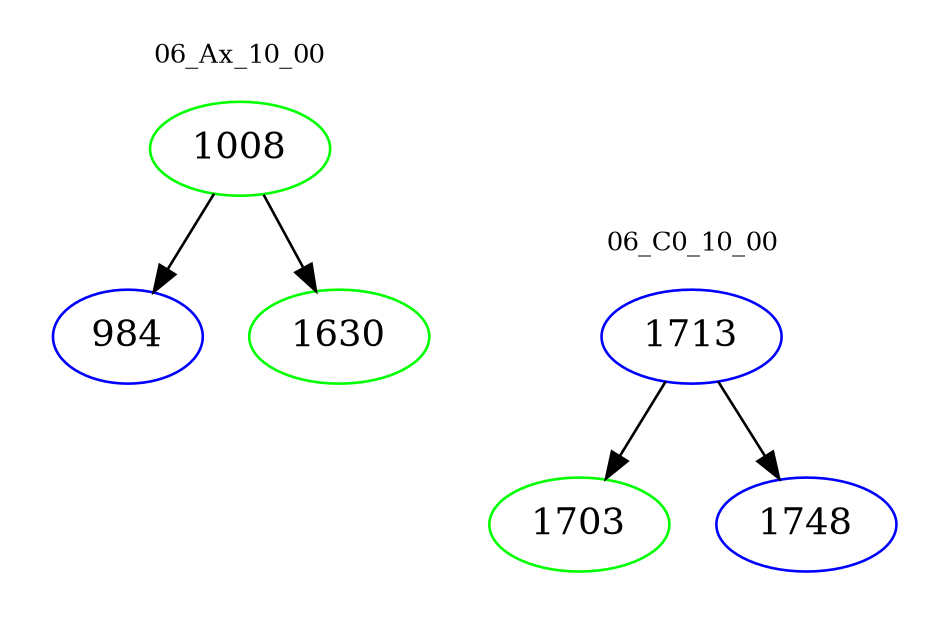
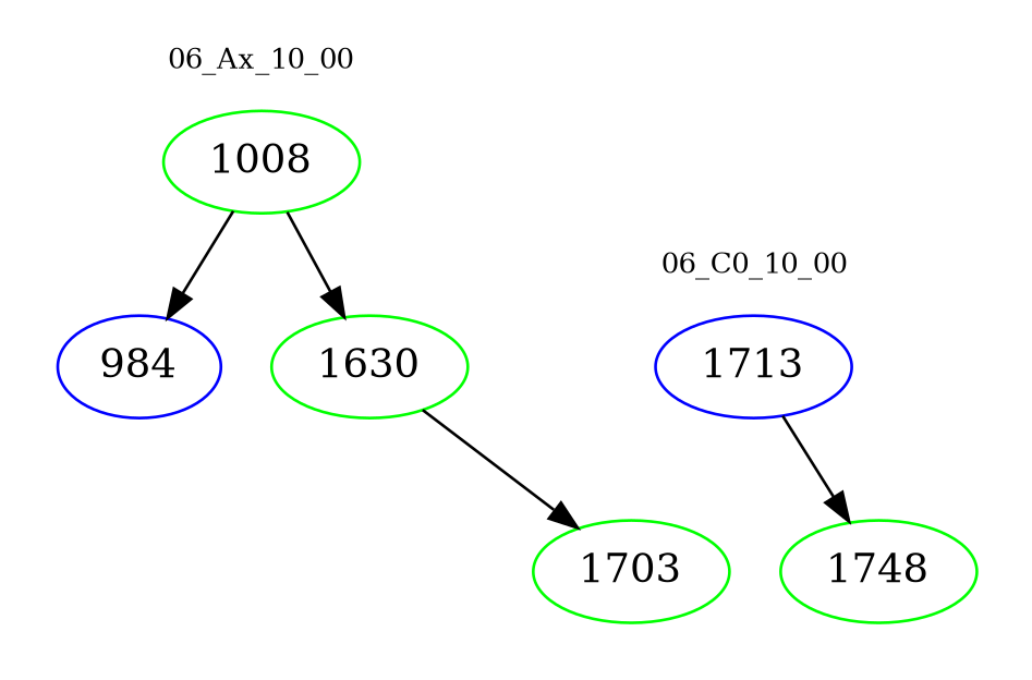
  digraph {
    node [color=green]
    edge [color=black]
    n1 [label=1008]
    n2 [color=blue label=984]
    n3 [label=1630]
    n4 [color=blue label=1713]
    n5 [label=1703]
-   n6 [color=blue label=1748]
+   n6 [label=1748]
    subgraph cluster_1 {
      color=white
      fontsize=10
      label="06_Ax_10_00"
      n1
      n2
      n3
    }
    subgraph cluster_2 {
      color=white
      fontsize=10
      label="06_C0_10_00"
      n4
      n5
      n6
    }
    n1 -> n2
    n1 -> n3
-   n4 -> n5
+   n3 -> n5
    n4 -> n6
  }
